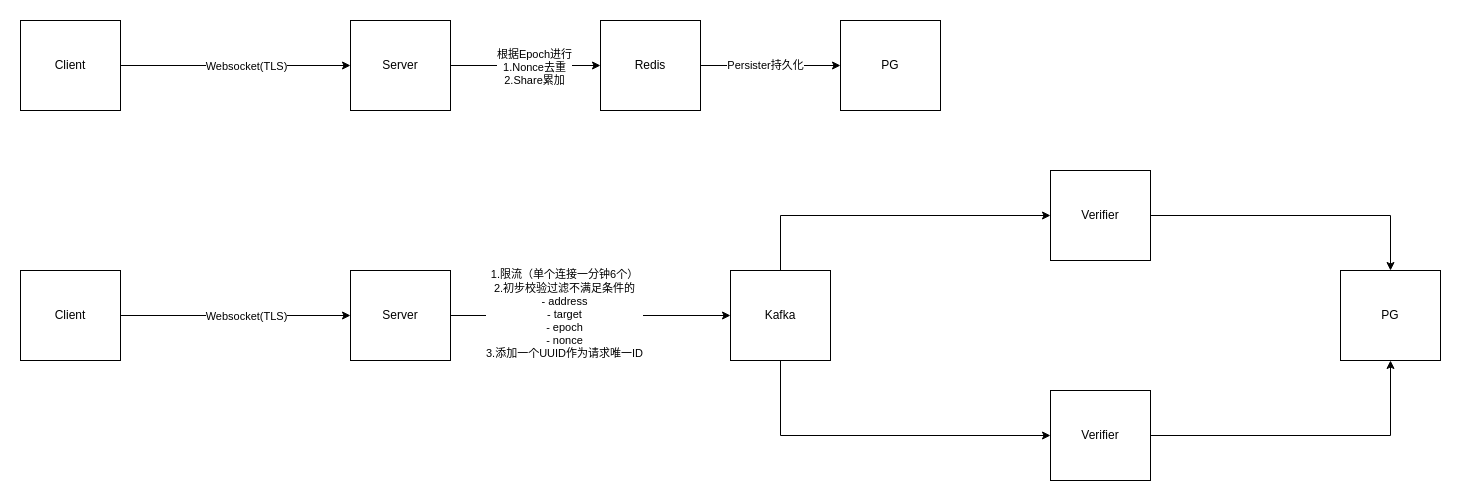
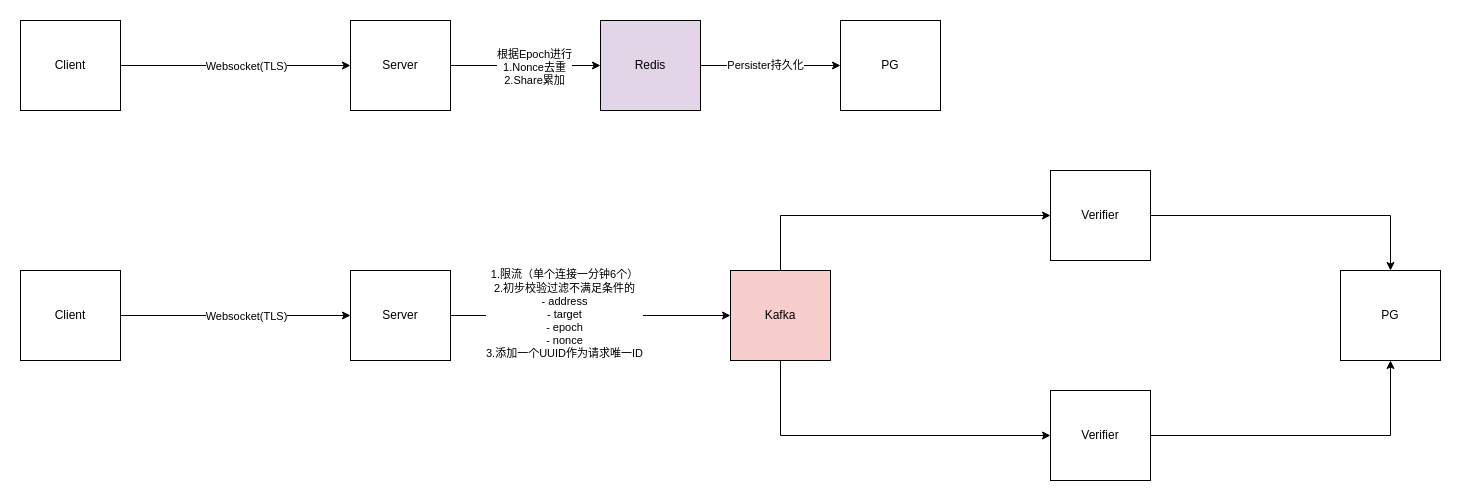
  <mxCell id="0" />
  <mxCell id="1" parent="0" />
  <mxCell id="2" style="edgeStyle=orthogonalEdgeStyle;rounded=0;orthogonalLoop=1;jettySize=auto;html=1;exitX=1;exitY=0.5;exitDx=0;exitDy=0;entryX=0;entryY=0.5;entryDx=0;entryDy=0;" edge="1" parent="1" source="4" target="7"><mxGeometry relative="1" as="geometry" /></mxCell>
  <mxCell id="3" value="Websocket(TLS)" style="edgeLabel;html=1;align=center;verticalAlign=middle;resizable=0;points=[];" vertex="1" connectable="0" parent="2"><mxGeometry x="0.248" y="-2" relative="1" as="geometry"><mxPoint x="-19" y="-2" as="offset" /></mxGeometry></mxCell>
  <mxCell id="4" value="Client" style="rounded=0;whiteSpace=wrap;html=1;" vertex="1" parent="1"><mxGeometry x="20" y="20" width="100" height="90" as="geometry" /></mxCell>
  <mxCell id="5" style="edgeStyle=orthogonalEdgeStyle;rounded=0;orthogonalLoop=1;jettySize=auto;html=1;exitX=1;exitY=0.5;exitDx=0;exitDy=0;entryX=0;entryY=0.5;entryDx=0;entryDy=0;" edge="1" parent="1" source="7" target="10"><mxGeometry relative="1" as="geometry" /></mxCell>
  <mxCell id="6" value="根据Epoch进行&lt;div&gt;1.Nonce去重&lt;div&gt;2.Share累加&lt;/div&gt;&lt;/div&gt;" style="edgeLabel;html=1;align=center;verticalAlign=middle;resizable=0;points=[];" vertex="1" connectable="0" parent="5"><mxGeometry x="0.102" y="-1" relative="1" as="geometry"><mxPoint as="offset" /></mxGeometry></mxCell>
  <mxCell id="7" value="Server" style="rounded=0;whiteSpace=wrap;html=1;" vertex="1" parent="1"><mxGeometry x="350" y="20" width="100" height="90" as="geometry" /></mxCell>
  <mxCell id="8" style="edgeStyle=orthogonalEdgeStyle;rounded=0;orthogonalLoop=1;jettySize=auto;html=1;exitX=1;exitY=0.5;exitDx=0;exitDy=0;" edge="1" parent="1" source="10" target="11"><mxGeometry relative="1" as="geometry" /></mxCell>
  <mxCell id="9" value="Persister持久化" style="edgeLabel;html=1;align=center;verticalAlign=middle;resizable=0;points=[];" vertex="1" connectable="0" parent="8"><mxGeometry x="-0.089" y="1" relative="1" as="geometry"><mxPoint as="offset" /></mxGeometry></mxCell>
- <mxCell id="10" value="Redis" style="rounded=0;whiteSpace=wrap;html=1;" vertex="1" parent="1"><mxGeometry x="600" y="20" width="100" height="90" as="geometry" /></mxCell>
+ <mxCell id="10" value="Redis" style="rounded=0;whiteSpace=wrap;html=1;fillColor=#e1d5e7;" vertex="1" parent="1"><mxGeometry x="600" y="20" width="100" height="90" as="geometry" /></mxCell>
  <mxCell id="11" value="PG" style="rounded=0;whiteSpace=wrap;html=1;" vertex="1" parent="1"><mxGeometry x="840" y="20" width="100" height="90" as="geometry" /></mxCell>
  <mxCell id="12" style="edgeStyle=orthogonalEdgeStyle;rounded=0;orthogonalLoop=1;jettySize=auto;html=1;exitX=1;exitY=0.5;exitDx=0;exitDy=0;entryX=0;entryY=0.5;entryDx=0;entryDy=0;" edge="1" parent="1" source="14" target="17"><mxGeometry relative="1" as="geometry" /></mxCell>
  <mxCell id="13" value="Websocket(TLS)" style="edgeLabel;html=1;align=center;verticalAlign=middle;resizable=0;points=[];" vertex="1" connectable="0" parent="12"><mxGeometry x="0.248" y="-2" relative="1" as="geometry"><mxPoint x="-19" y="-2" as="offset" /></mxGeometry></mxCell>
  <mxCell id="14" value="Client" style="rounded=0;whiteSpace=wrap;html=1;" vertex="1" parent="1"><mxGeometry x="20" y="270" width="100" height="90" as="geometry" /></mxCell>
  <mxCell id="15" style="edgeStyle=orthogonalEdgeStyle;rounded=0;orthogonalLoop=1;jettySize=auto;html=1;exitX=1;exitY=0.5;exitDx=0;exitDy=0;entryX=0;entryY=0.5;entryDx=0;entryDy=0;" edge="1" parent="1" source="17" target="20"><mxGeometry relative="1" as="geometry"><mxPoint x="570" y="315" as="targetPoint" /></mxGeometry></mxCell>
  <mxCell id="16" value="1.限流（单个连接一分钟6个）&lt;div&gt;2.初步校验过滤不满足条件的&lt;/div&gt;&lt;div&gt;- address&lt;/div&gt;&lt;div&gt;- target&lt;/div&gt;&lt;div&gt;- epoch&lt;/div&gt;&lt;div&gt;- nonce&lt;/div&gt;&lt;div&gt;3.添加一个UUID作为请求唯一ID&lt;/div&gt;" style="edgeLabel;html=1;align=center;verticalAlign=middle;resizable=0;points=[];" vertex="1" connectable="0" parent="15"><mxGeometry x="-0.19" y="2" relative="1" as="geometry"><mxPoint as="offset" /></mxGeometry></mxCell>
  <mxCell id="17" value="Server" style="rounded=0;whiteSpace=wrap;html=1;" vertex="1" parent="1"><mxGeometry x="350" y="270" width="100" height="90" as="geometry" /></mxCell>
  <mxCell id="18" style="edgeStyle=orthogonalEdgeStyle;rounded=0;orthogonalLoop=1;jettySize=auto;html=1;exitX=0.5;exitY=1;exitDx=0;exitDy=0;entryX=0;entryY=0.5;entryDx=0;entryDy=0;" edge="1" parent="1" source="20" target="24"><mxGeometry relative="1" as="geometry" /></mxCell>
  <mxCell id="19" style="edgeStyle=orthogonalEdgeStyle;rounded=0;orthogonalLoop=1;jettySize=auto;html=1;exitX=0.5;exitY=0;exitDx=0;exitDy=0;entryX=0;entryY=0.5;entryDx=0;entryDy=0;" edge="1" parent="1" source="20" target="22"><mxGeometry relative="1" as="geometry" /></mxCell>
- <mxCell id="20" value="Kafka" style="rounded=0;whiteSpace=wrap;html=1;" vertex="1" parent="1"><mxGeometry x="730" y="270" width="100" height="90" as="geometry" /></mxCell>
+ <mxCell id="20" value="Kafka" style="rounded=0;whiteSpace=wrap;html=1;fillColor=#f8cecc;" vertex="1" parent="1"><mxGeometry x="730" y="270" width="100" height="90" as="geometry" /></mxCell>
  <mxCell id="21" style="edgeStyle=orthogonalEdgeStyle;rounded=0;orthogonalLoop=1;jettySize=auto;html=1;exitX=1;exitY=0.5;exitDx=0;exitDy=0;entryX=0.5;entryY=0;entryDx=0;entryDy=0;" edge="1" parent="1" source="22" target="25"><mxGeometry relative="1" as="geometry" /></mxCell>
  <mxCell id="22" value="Verifier" style="rounded=0;whiteSpace=wrap;html=1;" vertex="1" parent="1"><mxGeometry x="1050" y="170" width="100" height="90" as="geometry" /></mxCell>
  <mxCell id="23" style="edgeStyle=orthogonalEdgeStyle;rounded=0;orthogonalLoop=1;jettySize=auto;html=1;exitX=1;exitY=0.5;exitDx=0;exitDy=0;entryX=0.5;entryY=1;entryDx=0;entryDy=0;" edge="1" parent="1" source="24" target="25"><mxGeometry relative="1" as="geometry" /></mxCell>
  <mxCell id="24" value="Verifier" style="rounded=0;whiteSpace=wrap;html=1;" vertex="1" parent="1"><mxGeometry x="1050" y="390" width="100" height="90" as="geometry" /></mxCell>
  <mxCell id="25" value="PG" style="rounded=0;whiteSpace=wrap;html=1;" vertex="1" parent="1"><mxGeometry x="1340" y="270" width="100" height="90" as="geometry" /></mxCell>
